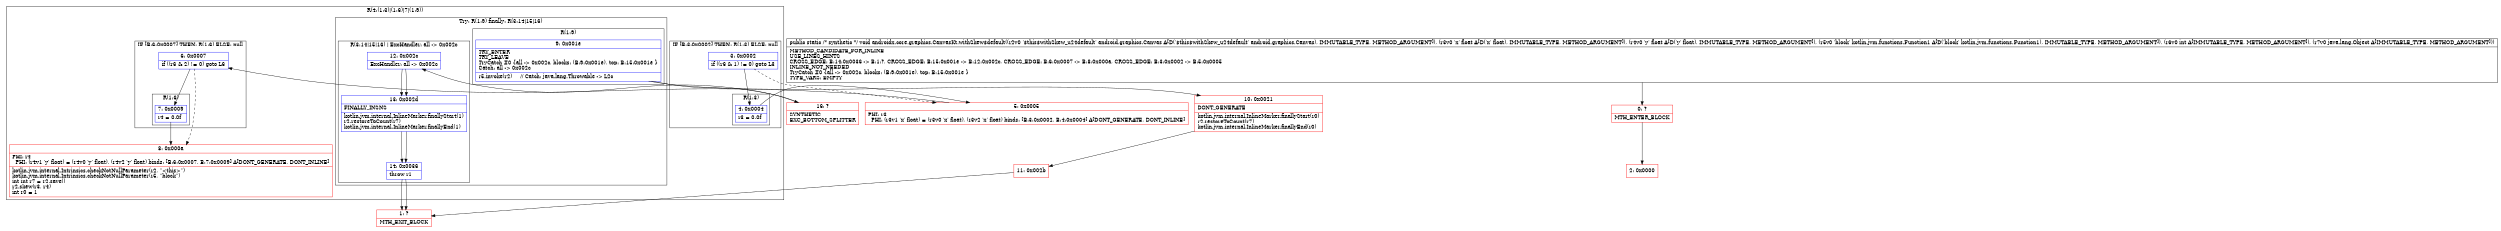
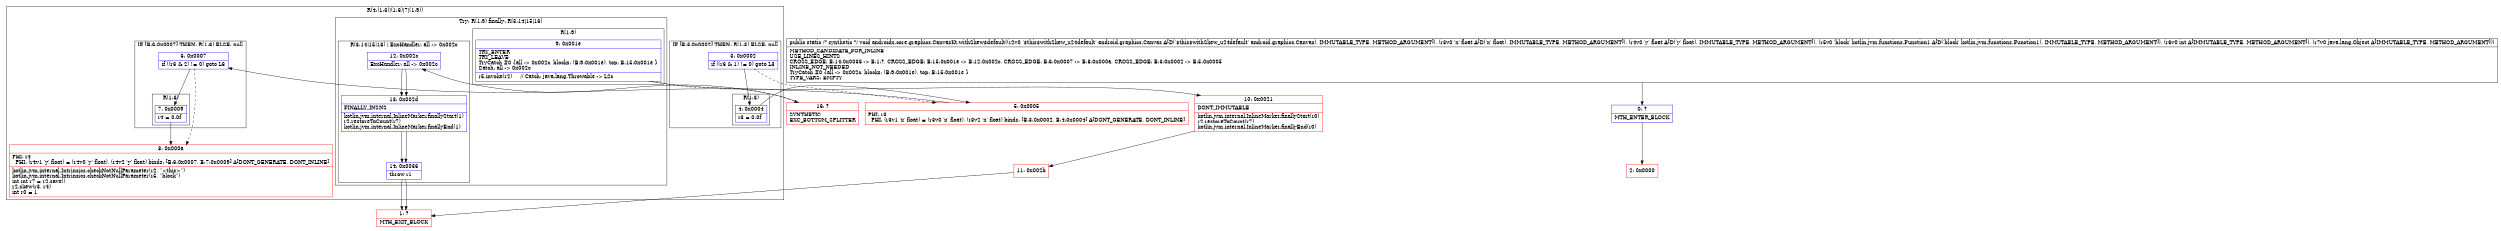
  digraph {
    node [color=blue shape=record]
    n1 [label="{4\:\ 0x0004|r3 = 0.0f\l}"]
    n2 [label="{3\:\ 0x0002|if ((r6 & 1) != 0) goto L3\l}"]
    n3 [label="{7\:\ 0x0009|r4 = 0.0f\l}"]
    n4 [label="{6\:\ 0x0007|if ((r6 & 2) != 0) goto L6\l}"]
    n5 [label="{9\:\ 0x001e|TRY_ENTER\lTRY_LEAVE\lTryCatch #0 \{all \-\> 0x002c, blocks: (B:9:0x001e), top: B:15:0x001e \}\lCatch: all \-\> 0x002c\l|r5.invoke(r2)     \/\/ Catch: java.lang.Throwable \-\> L2c\l}"]
    n6 [label="{12\:\ 0x002c|ExcHandler: all \-\> 0x002c\l}"]
    n7 [label="{13\:\ 0x002d|FINALLY_INSNS\l|kotlin.jvm.internal.InlineMarker.finallyStart(1)\lr2.restoreToCount(r7)\lkotlin.jvm.internal.InlineMarker.finallyEnd(1)\l}"]
    n8 [label="{14\:\ 0x0036|throw r1\l}"]
    n9 [color=red label="{8\:\ 0x000a|PHI: r4 \l  PHI: (r4v1 'y' float) = (r4v0 'y' float), (r4v2 'y' float) binds: [B:6:0x0007, B:7:0x0009] A[DONT_GENERATE, DONT_INLINE]\l|kotlin.jvm.internal.Intrinsics.checkNotNullParameter(r2, \"\<this\>\")\lkotlin.jvm.internal.Intrinsics.checkNotNullParameter(r5, \"block\")\lint int r7 = r2.save()\lr2.skew(r3, r4)\lint r0 = 1\l}"]
    n10 [color=red label="{5\:\ 0x0005|PHI: r3 \l  PHI: (r3v1 'x' float) = (r3v0 'x' float), (r3v2 'x' float) binds: [B:3:0x0002, B:4:0x0004] A[DONT_GENERATE, DONT_INLINE]\l}"]
-   n11 [color=red label="{10\:\ 0x0021|DONT_GENERATE\l|kotlin.jvm.internal.InlineMarker.finallyStart(r0)\lr2.restoreToCount(r7)\lkotlin.jvm.internal.InlineMarker.finallyEnd(r0)\l}"]
+   n11 [color=red label="{10\:\ 0x0021|DONT_IMMUTABLE\l|kotlin.jvm.internal.InlineMarker.finallyStart(r0)\lr2.restoreToCount(r7)\lkotlin.jvm.internal.InlineMarker.finallyEnd(r0)\l}"]
    n12 [color=red label="{16\:\ ?|SYNTHETIC\lEXC_BOTTOM_SPLITTER\l}"]
    n13 [color=red label="{1\:\ ?|MTH_EXIT_BLOCK\l}"]
    n14 [color=red label="{11\:\ 0x002b}"]
-   n15 [color=red label="{0\:\ ?|MTH_ENTER_BLOCK\l}"]
+   n15 [label="{0\:\ ?|MTH_ENTER_BLOCK\l}"]
    n16 [color=red label="{2\:\ 0x0000}"]
    n17 [label="{public static \/* synthetic *\/ void androidx.core.graphics.CanvasKt.withSkew$default((r2v0 '$this$withSkew_u24default' android.graphics.Canvas A[D('$this$withSkew_u24default' android.graphics.Canvas), IMMUTABLE_TYPE, METHOD_ARGUMENT]), (r3v0 'x' float A[D('x' float), IMMUTABLE_TYPE, METHOD_ARGUMENT]), (r4v0 'y' float A[D('y' float), IMMUTABLE_TYPE, METHOD_ARGUMENT]), (r5v0 'block' kotlin.jvm.functions.Function1 A[D('block' kotlin.jvm.functions.Function1), IMMUTABLE_TYPE, METHOD_ARGUMENT]), (r6v0 int A[IMMUTABLE_TYPE, METHOD_ARGUMENT]), (r7v0 java.lang.Object A[IMMUTABLE_TYPE, METHOD_ARGUMENT]))  | METHOD_CANDIDATE_FOR_INLINE\lUSE_LINES_HINTS\lCROSS_EDGE: B:14:0x0036 \-\> B:1:?, CROSS_EDGE: B:15:0x001e \-\> B:12:0x002c, CROSS_EDGE: B:6:0x0007 \-\> B:8:0x000a, CROSS_EDGE: B:3:0x0002 \-\> B:5:0x0005\lINLINE_NOT_NEEDED\lTryCatch #0 \{all \-\> 0x002c, blocks: (B:9:0x001e), top: B:15:0x001e \}\lTYPE_VARS: EMPTY\l}" color=""]
    subgraph cluster_1 {
      label="R(4:(1:3)|(1:6)|7|(1:9))"
      n9
      subgraph cluster_2 {
        label="IF [B:3:0x0002] THEN: R(1:3) ELSE: null"
        n2
        subgraph cluster_3 {
          label="R(1:3)"
          n1
        }
      }
      subgraph cluster_4 {
        label="IF [B:6:0x0007] THEN: R(1:6) ELSE: null"
        n4
        subgraph cluster_5 {
          label="R(1:6)"
          n3
        }
      }
      subgraph cluster_6 {
        label="Try: R(1:9) finally: R(3:14|15|16)"
        subgraph cluster_7 {
          label="R(1:9)"
          n5
        }
        subgraph cluster_8 {
          label="R(3:14|15|16) | ExcHandler: all \-\> 0x002c\l"
          n6
          n7
          n8
        }
      }
    }
    subgraph cluster_9 {
      label="R(3:14|15|16) | ExcHandler: all \-\> 0x002c\l"
    }
    n1 -> n10
    n2 -> n1
    n2 -> n10 [style=dashed]
    n3 -> n9
    n4 -> n3
    n4 -> n9 [style=dashed]
    n5 -> n11
-   n5 -> n12
+   n5 -> n12 [style=dashed]
    n6 -> n7
    n6 -> n7
    n7 -> n8
    n7 -> n8
    n8 -> n13
    n8 -> n13
    n10 -> n4
    n11 -> n14
    n12 -> n6
    n14 -> n13
    n15 -> n16
    n17 -> n15
  }
